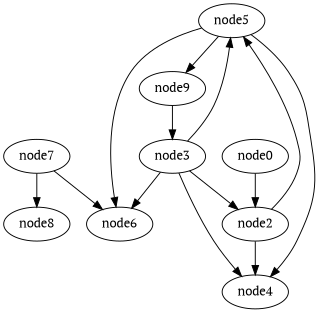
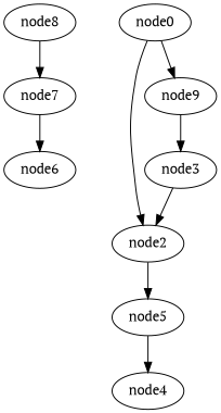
  digraph {
    fontname="PT Serif"
    node [fontname="PT Serif"]
    edge [fontname="PT Serif"]
    node7
    node8
    node6
    node5
    node4
    node3
    node2
    n8 [label=node9]
    node0
-   node7 -> node8
+   node8 -> node7
    node7 -> node6
-   node5 -> node6
    node5 -> node4
-   node3 -> node6
-   node3 -> node5
-   node3 -> node4
    node3 -> node2
    node2 -> node5
-   node2 -> node4
    n8 -> node3
    node0 -> node2
-   node5 -> n8
+   node0 -> n8
  }
